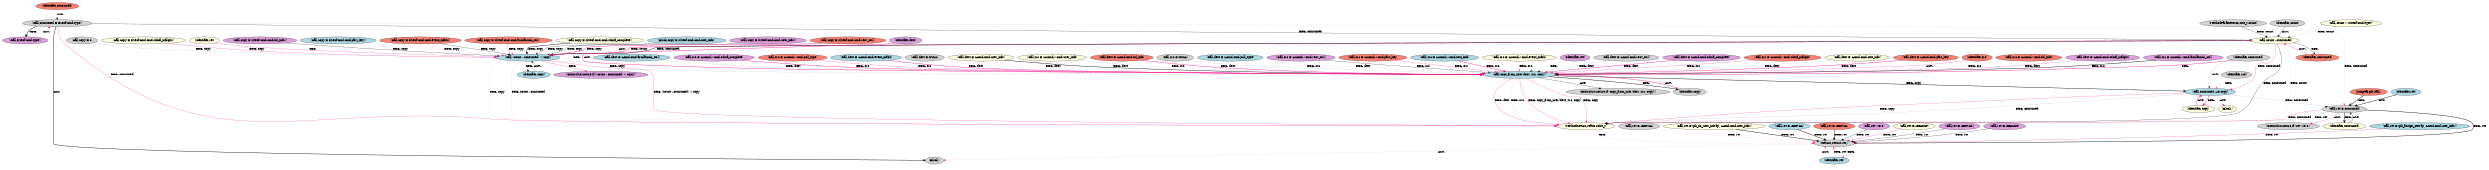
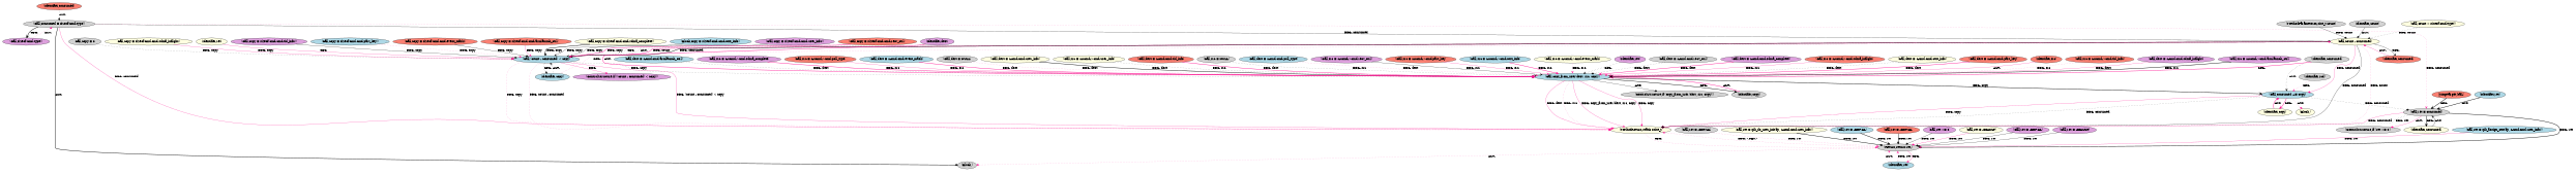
  digraph {
    node [fillcolor=lightgrey style=filled]
    edge [arrowhead=diamond color=deeppink style=dotted]
    n1 [label="(Call,consumed = sizeof(cmd.type))"]
    n2 [fillcolor=lightyellow label="(Call,count - consumed)"]
    n3 [label="(Call,ret = consumed)"]
    n4 [fillcolor=plum label="(Call,sizeof(cmd.type))"]
    n5 [label="(Block,)"]
    n6 [fillcolor=lightyellow label="(MethodReturn,static ssize_t)"]
    n7 [fillcolor=lightblue label="(Call,(count - consumed) < copy)"]
    n8 [fillcolor=lightblue label="(Call,consumed += copy)"]
    n9 [fillcolor=salmon label="(Identifier,consumed)"]
    n10 [label="(Return,return ret;)"]
    n11 [fillcolor=lightyellow label="(Identifier,consumed)"]
    n12 [label="(ControlStructure,if (ret >= 0))"]
    n13 [fillcolor=lightblue label="(Call,copy_from_user(dest, src, copy))"]
    n14 [fillcolor=lightblue label="(Identifier,copy)"]
    n15 [fillcolor=plum label="(ControlStructure,if ((count - consumed) < copy))"]
    n16 [fillcolor=lightyellow label="(Identifier,copy)"]
    n17 [fillcolor=lightyellow label="(Block,)"]
    n18 [label="(ControlStructure,if (copy_from_user(dest, src, copy)))"]
    n19 [label="(Identifier,copy)"]
    n20 [fillcolor=lightblue label="(Identifier,ret)"]
    n21 [fillcolor=lightblue label="(Call,copy = sizeof(cmd.cmd.part_key))"]
    n22 [fillcolor=lightblue label="(Call,ret = qib_assign_ctxt(fp, &cmd.cmd.user_info))"]
    n23 [fillcolor=lightyellow label="(Call,dest = &cmd.cmd.user_info)"]
    n24 [fillcolor=lightyellow label="(Call,src = &ucmd->cmd.user_info)"]
    n25 [label="(Identifier,count)"]
    n26 [fillcolor=salmon label="(Call,copy = sizeof(cmd.cmd.event_mask))"]
    n27 [fillcolor=plum label="(Identifier,dest)"]
    n28 [fillcolor=salmon label="(Call,copy = sizeof(cmd.cmd.armlaunch_ctrl))"]
    n29 [fillcolor=salmon label="(Call,dest = &cmd.cmd.tid_info)"]
    n30 [label="(Call,src = NULL)"]
    n31 [fillcolor=lightyellow label="(Call,copy = sizeof(cmd.cmd.sdma_complete))"]
    n32 [fillcolor=lightblue label="(Block,copy = sizeof(cmd.cmd.ctxt_info))"]
    n33 [fillcolor=lightyellow label="(Call,count < sizeof(cmd.type))"]
    n34 [fillcolor=lightblue label="(Call,dest = &cmd.cmd.poll_type)"]
    n35 [label="(Call,ret = -EINVAL)"]
    n36 [fillcolor=plum label="(Call,src = &ucmd->cmd.recv_ctrl)"]
    n37 [fillcolor=plum label="(Call,copy = sizeof(cmd.cmd.user_info))"]
    n38 [fillcolor=salmon label="(Call,copy = sizeof(cmd.cmd.recv_ctrl))"]
    n39 [fillcolor=salmon label="(Call,src = &ucmd->cmd.part_key)"]
    n40 [label="(MethodParameterIn,size_t count)"]
    n41 [fillcolor=lightblue label="(Call,src = &ucmd->cmd.ctxt_info)"]
    n42 [fillcolor=lightyellow label="(Call,ret = qib_do_user_init(fp, &cmd.cmd.user_info))"]
    n43 [label="(Identifier,consumed)"]
    n44 [fillcolor=lightyellow label="(Call,src = &ucmd->cmd.event_mask)"]
    n45 [fillcolor=lightblue label="(Call,ret = -EINVAL)"]
    n46 [fillcolor=plum label="(Identifier,ret)"]
    n47 [fillcolor=salmon label="(Call,ret = -EINVAL)"]
    n48 [fillcolor=plum label="(Call,ret >= 0)"]
    n49 [fillcolor=salmon label="(JumpTarget,bail:)"]
    n50 [label="(Call,dest = &cmd.cmd.recv_ctrl)"]
    n51 [fillcolor=lightyellow label="(Call,ret = -EFAULT)"]
    n52 [label="(Call,copy = 0)"]
    n53 [fillcolor=plum label="(Call,dest = &cmd.cmd.sdma_complete)"]
    n54 [fillcolor=salmon label="(Call,src = &ucmd->cmd.sdma_inflight)"]
    n55 [fillcolor=lightyellow label="(Call,copy = sizeof(cmd.cmd.sdma_inflight))"]
    n56 [label="(Identifier,rcd)"]
    n57 [fillcolor=plum label="(Call,ret = -EINVAL)"]
    n58 [fillcolor=lightyellow label="(Call,dest = &cmd.cmd.ctxt_info)"]
    n59 [fillcolor=plum label="(Call,ret = -EFAULT)"]
    n60 [fillcolor=salmon label="(Call,dest = &cmd.cmd.part_key)"]
    n61 [fillcolor=salmon label="(Identifier,consumed)"]
    n62 [fillcolor=salmon label="(Identifier,src)"]
    n63 [fillcolor=salmon label="(Call,src = &ucmd->cmd.tid_info)"]
    n64 [fillcolor=plum label="(Call,dest = &cmd.cmd.sdma_inflight)"]
    n65 [fillcolor=plum label="(Call,src = &ucmd->cmd.armlaunch_ctrl)"]
    n66 [fillcolor=lightyellow label="(Identifier,ret)"]
    n67 [fillcolor=lightblue label="(Call,dest = &cmd.cmd.armlaunch_ctrl)"]
    n68 [fillcolor=plum label="(Call,src = &ucmd->cmd.sdma_complete)"]
    n69 [fillcolor=salmon label="(Call,src = &ucmd->cmd.poll_type)"]
    n70 [fillcolor=plum label="(Call,copy = sizeof(cmd.cmd.tid_info))"]
    n71 [fillcolor=lightblue label="(Call,dest = &cmd.cmd.event_mask)"]
    n72 [label="(Call,dest = NULL)"]
    n73 [fillcolor=lightblue label="(Identifier,ret)"]
    n1 -> n2 [color=black label="DDG: consumed" style=solid]
    n1 -> n3 [arrowhead=vee label="DDG: consumed"]
    n1 -> n4 [arrowhead=vee color=black label="CFG: " style=bold]
    n1 -> n5 [color=black label="AST: " style=bold]
    n1 -> n6 [arrowhead=vee label="DDG: consumed" style=solid]
    n2 -> n6 [color=black label="DDG: consumed" style=solid]
    n2 -> n6 [label="DDG: count"]
    n2 -> n7 [arrowhead=vee color=black label="AST: "]
    n2 -> n7 [label="DDG: count" style=bold]
    n2 -> n7 [arrowhead=vee color=black label="DDG: consumed" style=bold]
    n2 -> n8 [label="DDG: consumed" style=solid]
    n2 -> n9 [arrowhead=vee color=black label="CFG: " style=solid]
    n3 -> n6 [label="DDG: consumed" style=solid]
    n3 -> n6 [color=black label="DDG: ret"]
    n3 -> n10 [color=black label="DDG: ret" style=bold]
    n3 -> n11 [arrowhead=vee color=black label="CFG: " style=bold]
    n3 -> n12 [label="AST: " style=solid]
    n4 -> n1 [label="AST: "]
    n6 -> n10 [label="CFG: "]
    n7 -> n6 [arrowhead=vee label="DDG: count - consumed"]
    n7 -> n6 [label="DDG: (count - consumed) < copy" style=solid]
    n7 -> n6 [arrowhead=vee label="DDG: copy"]
    n7 -> n13 [arrowhead=vee color=black label="DDG: copy"]
    n7 -> n14 [color=black label="CFG: "]
    n7 -> n15 [label="DDG: " style=solid]
    n8 -> n3 [color=black label="DDG: consumed"]
    n8 -> n6 [label="DDG: copy" style=solid]
    n8 -> n6 [color=black label="DDG: consumed"]
    n8 -> n16 [arrowhead=vee label="CFG: " style=bold]
    n8 -> n17 [label="AST: "]
    n9 -> n2 [label="AST: " style=solid]
    n10 -> n5 [label="AST: "]
+   n10 -> n6 [arrowhead=vee label="DDG: <RET>"]
    n10 -> n20 [arrowhead=vee label="CFG: " style=solid]
    n11 -> n3 [arrowhead=vee color=black label="AST: " style=solid]
    n13 -> n6 [label="DDG: src"]
    n13 -> n6 [arrowhead=vee label="DDG: copy_from_user(dest, src, copy)" style=solid]
    n13 -> n6 [label="DDG: copy" style=solid]
    n13 -> n6 [arrowhead=vee label="DDG: dest" style=solid]
    n13 -> n8 [arrowhead=vee color=black label="DDG: copy" style=bold]
    n13 -> n18 [color=black label="AST: " style=solid]
    n13 -> n19 [arrowhead=vee color=black label="CFG: " style=bold]
    n14 -> n2 [label="CFG: "]
    n14 -> n7 [arrowhead=vee color=black label="AST: "]
    n16 -> n8 [label="AST: " style=bold]
    n19 -> n13 [arrowhead=vee label="AST: " style=bold]
    n20 -> n10 [arrowhead=vee label="AST: "]
    n20 -> n10 [arrowhead=vee label="DDG: ret"]
    n21 -> n7 [arrowhead=vee label="DDG: copy"]
    n22 -> n10 [label="DDG: ret" style=solid]
    n23 -> n13 [arrowhead=vee color=black label="DDG: dest" style=bold]
    n24 -> n13 [arrowhead=vee color=black label="DDG: src"]
    n25 -> n2 [color=black label="AST: " style=solid]
    n26 -> n7 [color=black label="DDG: copy" style=solid]
+   n27 -> n7 [color=black label="CFG: "]
    n27 -> n13 [arrowhead=vee label="AST: " style=bold]
    n28 -> n7 [arrowhead=vee label="DDG: copy" style=solid]
    n29 -> n13 [arrowhead=vee label="DDG: dest" style=bold]
    n30 -> n13 [arrowhead=vee color=black label="DDG: src"]
    n31 -> n7 [color=black label="DDG: copy" style=bold]
    n32 -> n7 [arrowhead=vee color=black label="DDG: copy" style=solid]
    n33 -> n2 [arrowhead=vee color=black label="DDG: count"]
    n34 -> n13 [arrowhead=vee label="DDG: dest"]
    n35 -> n10 [label="DDG: ret"]
    n36 -> n13 [arrowhead=vee color=black label="DDG: src" style=solid]
    n37 -> n7 [arrowhead=vee color=black label="DDG: copy" style=solid]
    n38 -> n7 [label="DDG: copy" style=bold]
    n39 -> n13 [arrowhead=vee label="DDG: src" style=solid]
    n40 -> n2 [color=black label="DDG: count" style=solid]
    n41 -> n13 [label="DDG: src" style=bold]
    n42 -> n10 [color=black label="DDG: ret" style=bold]
    n43 -> n8 [arrowhead=vee color=black label="AST: "]
    n43 -> n13 [arrowhead=vee label="CFG: " style=bold]
    n44 -> n13 [arrowhead=vee label="DDG: src"]
    n45 -> n10 [arrowhead=vee color=black label="DDG: ret" style=bold]
    n46 -> n13 [arrowhead=vee color=black label="CFG: "]
    n47 -> n10 [color=black label="DDG: ret" style=bold]
    n48 -> n10 [color=black label="DDG: ret" style=solid]
    n49 -> n3 [arrowhead=vee color=black label="CFG: " style=bold]
    n50 -> n13 [color=black label="DDG: dest"]
    n51 -> n10 [label="DDG: ret" style=solid]
    n52 -> n7 [arrowhead=vee color=black label="DDG: copy"]
    n53 -> n13 [arrowhead=vee label="DDG: dest" style=bold]
    n54 -> n13 [label="DDG: src" style=solid]
    n55 -> n7 [label="DDG: copy" style=solid]
    n56 -> n8 [arrowhead=vee label="CFG: "]
    n57 -> n10 [color=black label="DDG: ret" style=solid]
    n58 -> n13 [arrowhead=vee color=black label="DDG: dest"]
    n59 -> n10 [color=black label="DDG: ret" style=solid]
    n60 -> n13 [label="DDG: dest" style=bold]
    n61 -> n1 [color=black label="AST: "]
    n62 -> n13 [label="AST: " style=solid]
    n63 -> n13 [arrowhead=vee label="DDG: src"]
    n64 -> n13 [arrowhead=vee label="DDG: dest" style=solid]
    n65 -> n13 [arrowhead=vee color=black label="DDG: src" style=bold]
    n66 -> n7 [arrowhead=vee label="CFG: " style=solid]
    n67 -> n13 [color=black label="DDG: dest"]
    n68 -> n13 [label="DDG: src" style=bold]
    n69 -> n13 [arrowhead=vee label="DDG: src" style=solid]
    n70 -> n7 [color=black label="DDG: copy" style=solid]
    n71 -> n13 [label="DDG: dest" style=bold]
    n72 -> n13 [label="DDG: dest"]
    n73 -> n3 [arrowhead=vee color=black label="AST: " style=bold]
  }
